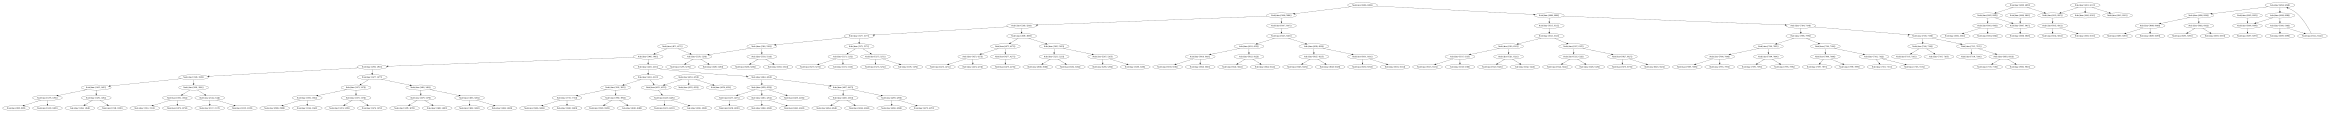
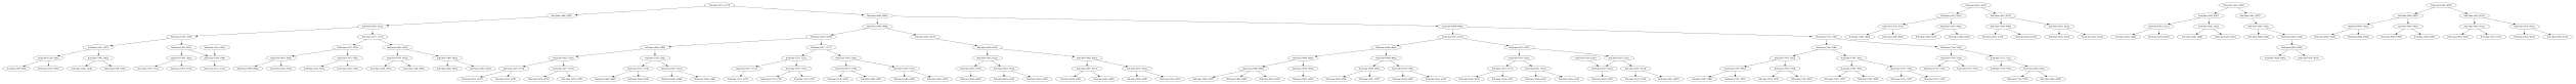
  digraph {
    fontname="Liberation Serif"
    node [fontname="Liberation Serif"]
    edge [fontname="Liberation Serif"]
    n1 [label="Node{data=[4271, 4271]}"]
    n2 [label="Node{data=[3485, 3485]}"]
    n3 [label="Node{data=[6086, 6086]}"]
    n4 [label="Node{data=[2963, 2963]}"]
-   n5 [label="Node{data=[4255, 4255]}"]
    n6 [label="Node{data=[5898, 5898]}"]
    n7 [label="Node{data=[6880, 6880]}"]
    n8 [label="Node{data=[1509, 1509]}"]
    n9 [label="Node{data=[3477, 3477]}"]
    n10 [label="Node{data=[4221, 4221]}"]
    n11 [label="Node{data=[4263, 4263]}"]
    n12 [label="Node{data=[1425, 1425]}"]
    n13 [label="Node{data=[2091, 2091]}"]
    n14 [label="Node{data=[3473, 3473]}"]
    n15 [label="Node{data=[3481, 3481]}"]
    n16 [label="Node{data=[1296, 1296]}"]
    n17 [label="Node{data=[1492, 1492]}"]
    n18 [label="Node{data=[1602, 1602]}"]
    n19 [label="Node{data=[2144, 2144]}"]
    n20 [label="Node{data=[809, 809]}"]
    n21 [label="Node{data=[1409, 1409]}"]
    n22 [label="Node{data=[1454, 1454]}"]
    n23 [label="Node{data=[1508, 1508]}"]
    n24 [label="Node{data=[1551, 1551]}"]
    n25 [label="Node{data=[2076, 2076]}"]
    n26 [label="Node{data=[2117, 2117]}"]
    n27 [label="Node{data=[2359, 2359]}"]
    n28 [label="Node{data=[3002, 3002]}"]
    n29 [label="Node{data=[3475, 3475]}"]
    n30 [label="Node{data=[3479, 3479]}"]
    n31 [label="Node{data=[3483, 3483]}"]
    n32 [label="Node{data=[2988, 2988]}"]
    n33 [label="Node{data=[3364, 3364]}"]
    n34 [label="Node{data=[3474, 3474]}"]
    n35 [label="Node{data=[3476, 3476]}"]
    n36 [label="Node{data=[3478, 3478]}"]
    n37 [label="Node{data=[3480, 3480]}"]
    n38 [label="Node{data=[3482, 3482]}"]
    n39 [label="Node{data=[3484, 3484]}"]
    n40 [label="Node{data=[3912, 3912]}"]
    n41 [label="Node{data=[4251, 4251]}"]
    n42 [label="Node{data=[4259, 4259]}"]
    n43 [label="Node{data=[4267, 4267]}"]
    n44 [label="Node{data=[3710, 3710]}"]
    n45 [label="Node{data=[3960, 3960]}"]
    n46 [label="Node{data=[4249, 4249]}"]
    n47 [label="Node{data=[4253, 4253]}"]
    n48 [label="Node{data=[3486, 3486]}"]
    n49 [label="Node{data=[3840, 3840]}"]
    n50 [label="Node{data=[3928, 3928]}"]
    n51 [label="Node{data=[4040, 4040]}"]
    n52 [label="Node{data=[4233, 4233]}"]
    n53 [label="Node{data=[4250, 4250]}"]
    n54 [label="Node{data=[4252, 4252]}"]
    n55 [label="Node{data=[4254, 4254]}"]
    n56 [label="Node{data=[4257, 4257]}"]
    n57 [label="Node{data=[4261, 4261]}"]
    n58 [label="Node{data=[4265, 4265]}"]
    n59 [label="Node{data=[4269, 4269]}"]
    n60 [label="Node{data=[4256, 4256]}"]
    n61 [label="Node{data=[4258, 4258]}"]
    n62 [label="Node{data=[4260, 4260]}"]
    n63 [label="Node{data=[4262, 4262]}"]
    n64 [label="Node{data=[4264, 4264]}"]
    n65 [label="Node{data=[4266, 4266]}"]
    n66 [label="Node{data=[4268, 4268]}"]
    n67 [label="Node{data=[4270, 4270]}"]
    n68 [label="Node{data=[5269, 5269]}"]
    n69 [label="Node{data=[6017, 6017]}"]
    n70 [label="Node{data=[6315, 6315]}"]
    n71 [label="Node{data=[7104, 7104]}"]
    n72 [label="Node{data=[4589, 4589]}"]
    n73 [label="Node{data=[5277, 5277]}"]
    n74 [label="Node{data=[6025, 6025]}"]
    n75 [label="Node{data=[4275, 4275]}"]
    n76 [label="Node{data=[5265, 5265]}"]
    n77 [label="Node{data=[5273, 5273]}"]
    n78 [label="Node{data=[5281, 5281]}"]
    n79 [label="Node{data=[4273, 4273]}"]
    n80 [label="Node{data=[4277, 4277]}"]
    n81 [label="Node{data=[5233, 5233]}"]
    n82 [label="Node{data=[5267, 5267]}"]
    n83 [label="Node{data=[4272, 4272]}"]
    n84 [label="Node{data=[4274, 4274]}"]
    n85 [label="Node{data=[4276, 4276]}"]
+   n86 [label="Node{data=[4278, 4278]}"]
    n87 [label="Node{data=[4948, 4948]}"]
    n88 [label="Node{data=[5264, 5264]}"]
    n89 [label="Node{data=[5266, 5266]}"]
    n90 [label="Node{data=[5268, 5268]}"]
    n91 [label="Node{data=[5271, 5271]}"]
    n92 [label="Node{data=[5275, 5275]}"]
    n93 [label="Node{data=[5279, 5279]}"]
    n94 [label="Node{data=[5519, 5519]}"]
-   n95 [label="Node{data=[5270, 5270]}"]
    n96 [label="Node{data=[5272, 5272]}"]
    n97 [label="Node{data=[5274, 5274]}"]
    n98 [label="Node{data=[5276, 5276]}"]
    n99 [label="Node{data=[5278, 5278]}"]
    n100 [label="Node{data=[5280, 5280]}"]
    n101 [label="Node{data=[5468, 5468]}"]
    n102 [label="Node{data=[5841, 5841]}"]
    n103 [label="Node{data=[6009, 6009]}"]
    n104 [label="Node{data=[6005, 6005]}"]
    n105 [label="Node{data=[6013, 6013]}"]
    n106 [label="Node{data=[6021, 6021]}"]
    n107 [label="Node{data=[6029, 6029]}"]
    n108 [label="Node{data=[6003, 6003]}"]
    n109 [label="Node{data=[6007, 6007]}"]
    n110 [label="Node{data=[6011, 6011]}"]
    n111 [label="Node{data=[6015, 6015]}"]
    n112 [label="Node{data=[6002, 6002]}"]
    n113 [label="Node{data=[6004, 6004]}"]
    n114 [label="Node{data=[6006, 6006]}"]
    n115 [label="Node{data=[6008, 6008]}"]
    n116 [label="Node{data=[6010, 6010]}"]
    n117 [label="Node{data=[6012, 6012]}"]
    n118 [label="Node{data=[6014, 6014]}"]
    n119 [label="Node{data=[6016, 6016]}"]
    n120 [label="Node{data=[6019, 6019]}"]
    n121 [label="Node{data=[6023, 6023]}"]
    n122 [label="Node{data=[6027, 6027]}"]
    n123 [label="Node{data=[6031, 6031]}"]
-   n124 [label="Node{data=[6018, 6018]}"]
    n125 [label="Node{data=[6020, 6020]}"]
    n126 [label="Node{data=[6022, 6022]}"]
    n127 [label="Node{data=[6024, 6024]}"]
    n128 [label="Node{data=[6026, 6026]}"]
    n129 [label="Node{data=[6028, 6028]}"]
    n130 [label="Node{data=[6030, 6030]}"]
    n131 [label="Node{data=[6032, 6032]}"]
    n132 [label="Node{data=[6094, 6094]}"]
    n133 [label="Node{data=[6323, 6323]}"]
    n134 [label="Node{data=[7096, 7096]}"]
    n135 [label="Node{data=[7108, 7108]}"]
    n136 [label="Node{data=[6090, 6090]}"]
    n137 [label="Node{data=[6098, 6098]}"]
    n138 [label="Node{data=[6319, 6319]}"]
    n139 [label="Node{data=[6327, 6327]}"]
    n140 [label="Node{data=[6088, 6088]}"]
    n141 [label="Node{data=[6092, 6092]}"]
    n142 [label="Node{data=[6096, 6096]}"]
    n143 [label="Node{data=[6100, 6100]}"]
    n144 [label="Node{data=[6087, 6087]}"]
    n145 [label="Node{data=[6089, 6089]}"]
    n146 [label="Node{data=[6091, 6091]}"]
    n147 [label="Node{data=[6093, 6093]}"]
    n148 [label="Node{data=[6095, 6095]}"]
    n149 [label="Node{data=[6097, 6097]}"]
    n150 [label="Node{data=[6099, 6099]}"]
    n151 [label="Node{data=[6314, 6314]}"]
    n152 [label="Node{data=[6317, 6317]}"]
    n153 [label="Node{data=[6321, 6321]}"]
    n154 [label="Node{data=[6325, 6325]}"]
    n155 [label="Node{data=[6627, 6627]}"]
    n156 [label="Node{data=[6316, 6316]}"]
    n157 [label="Node{data=[6318, 6318]}"]
    n158 [label="Node{data=[6320, 6320]}"]
    n159 [label="Node{data=[6322, 6322]}"]
    n160 [label="Node{data=[6324, 6324]}"]
    n161 [label="Node{data=[6326, 6326]}"]
    n162 [label="Node{data=[6370, 6370]}"]
    n163 [label="Node{data=[6821, 6821]}"]
    n164 [label="Node{data=[7092, 7092]}"]
    n165 [label="Node{data=[7100, 7100]}"]
    n166 [label="Node{data=[7106, 7106]}"]
    n167 [label="Node{data=[7215, 7215]}"]
    n168 [label="Node{data=[7090, 7090]}"]
    n169 [label="Node{data=[7094, 7094]}"]
    n170 [label="Node{data=[7098, 7098]}"]
    n171 [label="Node{data=[7102, 7102]}"]
    n172 [label="Node{data=[7089, 7089]}"]
    n173 [label="Node{data=[7091, 7091]}"]
    n174 [label="Node{data=[7093, 7093]}"]
    n175 [label="Node{data=[7095, 7095]}"]
    n176 [label="Node{data=[7097, 7097]}"]
    n177 [label="Node{data=[7099, 7099]}"]
    n178 [label="Node{data=[7101, 7101]}"]
    n179 [label="Node{data=[7103, 7103]}"]
    n180 [label="Node{data=[7105, 7105]}"]
    n181 [label="Node{data=[7107, 7107]}"]
    n182 [label="Node{data=[7109, 7109]}"]
    n183 [label="Node{data=[8503, 8503]}"]
    n184 [label="Node{data=[7720, 7720]}"]
    n185 [label="Node{data=[9063, 9063]}"]
    n1 -> n2
-   n1 -> n93
+   n1 -> n3
    n2 -> n4
-   n2 -> n5
    n3 -> n6
    n3 -> n7
    n4 -> n8
    n4 -> n9
-   n5 -> n10
-   n5 -> n11
    n6 -> n68
    n6 -> n69
    n7 -> n70
    n7 -> n71
    n8 -> n12
    n8 -> n13
    n9 -> n14
    n9 -> n15
    n10 -> n40
    n10 -> n41
    n11 -> n42
    n11 -> n43
    n12 -> n16
    n12 -> n17
    n13 -> n18
    n13 -> n19
    n14 -> n28
    n14 -> n29
    n15 -> n30
    n15 -> n31
    n16 -> n20
    n16 -> n21
    n17 -> n22
    n17 -> n23
    n18 -> n24
    n18 -> n25
    n19 -> n26
-   n19 -> n27
+   n27 -> n19
    n28 -> n32
    n28 -> n33
    n29 -> n34
    n29 -> n35
    n30 -> n36
    n30 -> n37
    n31 -> n38
    n31 -> n39
    n40 -> n44
    n40 -> n45
    n41 -> n46
-   n47 -> n41
+   n41 -> n47
    n42 -> n56
    n42 -> n57
    n43 -> n58
-   n43 -> n59
+   n65 -> n59
    n44 -> n48
    n44 -> n49
    n45 -> n50
    n45 -> n51
    n46 -> n52
    n46 -> n53
    n47 -> n54
    n47 -> n55
-   n42 -> n60
+   n56 -> n60
    n56 -> n61
    n57 -> n62
    n57 -> n63
    n58 -> n64
    n58 -> n65
    n59 -> n66
    n59 -> n67
    n68 -> n72
    n68 -> n73
    n69 -> n74
-   n151 -> n132
+   n70 -> n132
    n70 -> n133
    n71 -> n134
    n71 -> n135
    n72 -> n75
    n72 -> n76
    n73 -> n77
    n73 -> n78
    n74 -> n106
    n74 -> n107
    n75 -> n79
    n75 -> n80
    n76 -> n81
    n76 -> n82
    n77 -> n91
    n77 -> n92
    n78 -> n93
    n78 -> n94
    n79 -> n83
    n79 -> n84
    n80 -> n85
+   n80 -> n86
    n81 -> n87
    n81 -> n88
    n82 -> n89
    n82 -> n90
-   n91 -> n95
    n91 -> n96
    n92 -> n97
    n92 -> n98
    n93 -> n99
    n93 -> n100
    n94 -> n101
    n94 -> n102
    n103 -> n104
    n103 -> n105
    n104 -> n108
    n104 -> n109
-   n110 -> n105
+   n105 -> n110
    n105 -> n111
    n106 -> n120
    n106 -> n121
    n107 -> n122
    n107 -> n123
    n108 -> n112
    n108 -> n113
-   n114 -> n109
+   n109 -> n114
    n109 -> n115
    n110 -> n116
    n110 -> n117
    n111 -> n118
    n111 -> n119
-   n120 -> n124
    n120 -> n125
    n121 -> n126
    n121 -> n127
    n122 -> n128
    n122 -> n129
    n123 -> n130
    n123 -> n131
    n132 -> n136
    n132 -> n137
    n133 -> n138
    n133 -> n139
    n134 -> n164
    n134 -> n165
    n135 -> n166
    n135 -> n167
    n136 -> n140
    n136 -> n141
    n137 -> n142
    n137 -> n143
    n138 -> n152
    n138 -> n153
    n139 -> n154
    n139 -> n155
    n140 -> n144
    n140 -> n145
-   n141 -> n146
+   n140 -> n146
    n141 -> n147
-   n148 -> n142
+   n142 -> n148
    n142 -> n149
    n143 -> n150
    n143 -> n151
    n152 -> n156
    n152 -> n157
    n153 -> n158
    n153 -> n159
-   n154 -> n160
+   n160 -> n154
    n154 -> n161
    n155 -> n162
    n155 -> n163
    n164 -> n168
    n164 -> n169
    n165 -> n170
    n165 -> n171
    n166 -> n180
    n166 -> n181
    n167 -> n182
    n167 -> n183
    n168 -> n172
    n168 -> n173
    n169 -> n174
    n169 -> n175
    n170 -> n176
    n170 -> n177
    n171 -> n178
    n171 -> n179
    n183 -> n184
    n183 -> n185
  }
